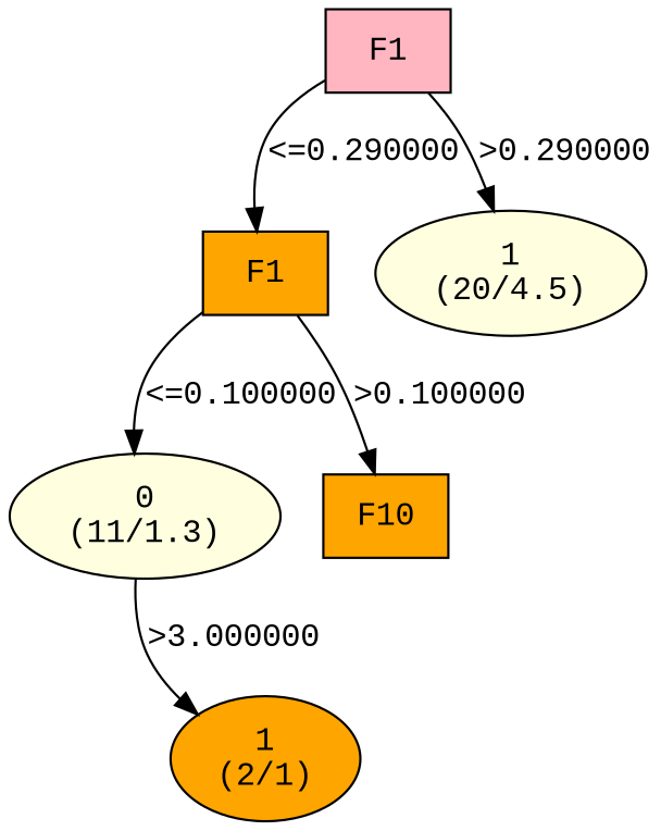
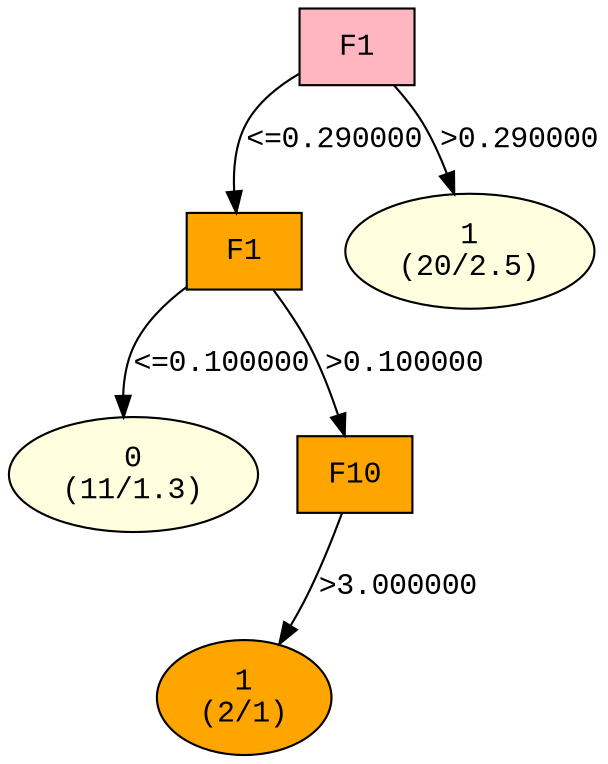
  digraph {
    fontname="Liberation Mono"
    node [fillcolor=orange fontname="Liberation Mono" shape=box style=filled]
    edge [fontname="Liberation Mono"]
    n1 [fillcolor=lightpink label="F1\n"]
    n2 [label="F1\n"]
-   n3 [fillcolor=lightyellow label="1\n(20/4.5)" shape=ellipse]
+   n3 [fillcolor=lightyellow label="1\n(20/2.5)" shape=ellipse]
    n4 [fillcolor=lightyellow label="0\n(11/1.3)" shape=ellipse]
    n5 [label="F10\n"]
    n6 [label="1\n(2/1)" shape=ellipse]
    n1 -> n2 [label="<=0.290000"]
    n1 -> n3 [label=">0.290000"]
    n2 -> n4 [label="<=0.100000"]
    n2 -> n5 [label=">0.100000"]
-   n4 -> n6 [label=">3.000000"]
+   n5 -> n6 [label=">3.000000"]
  }
